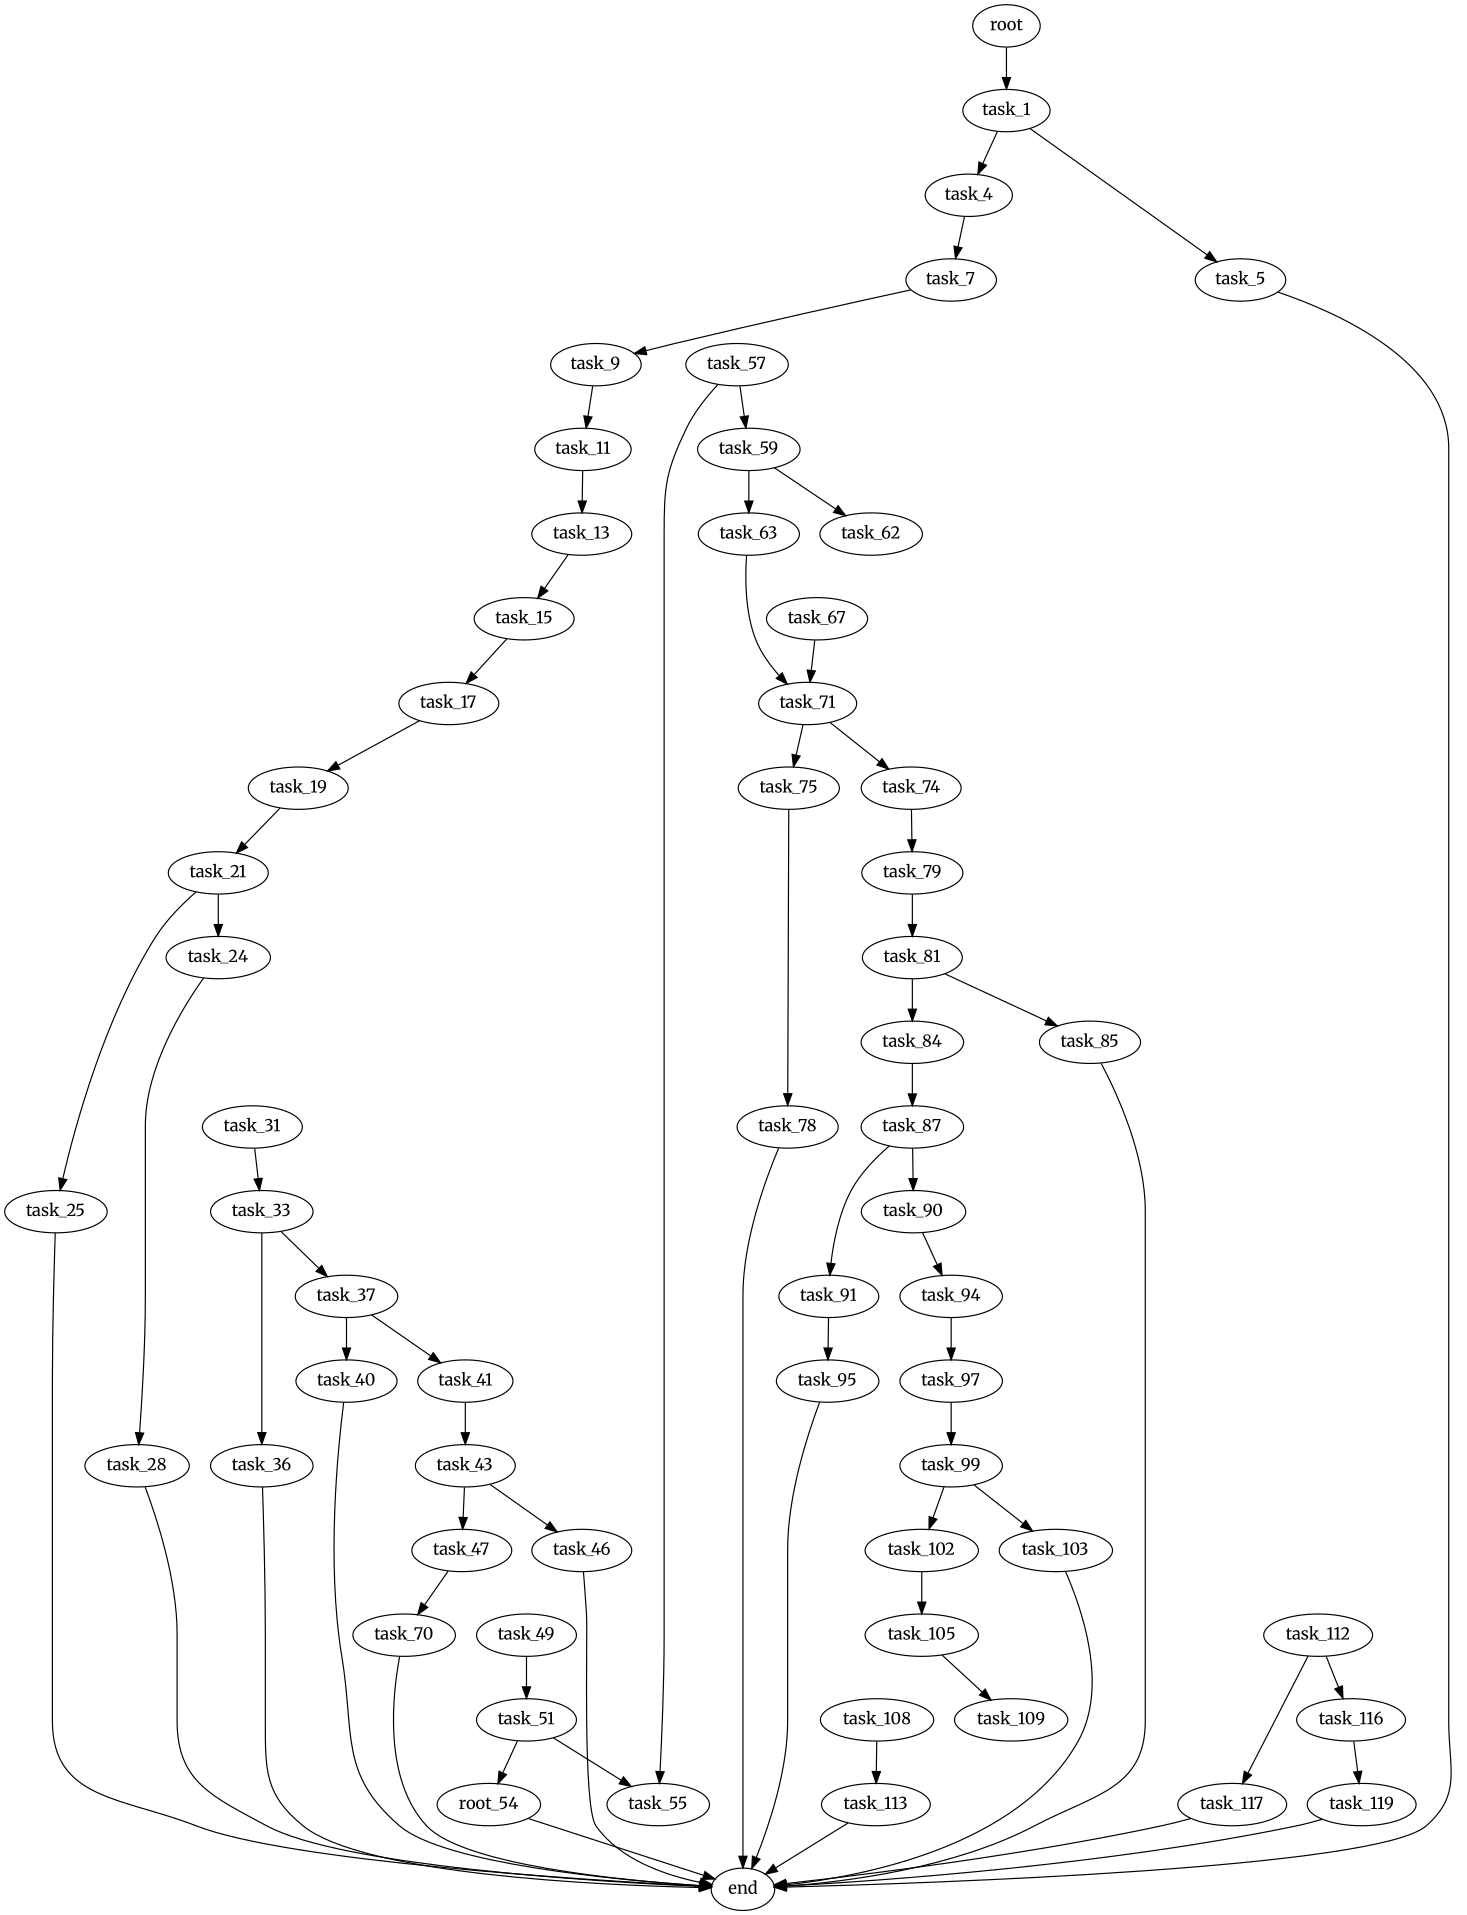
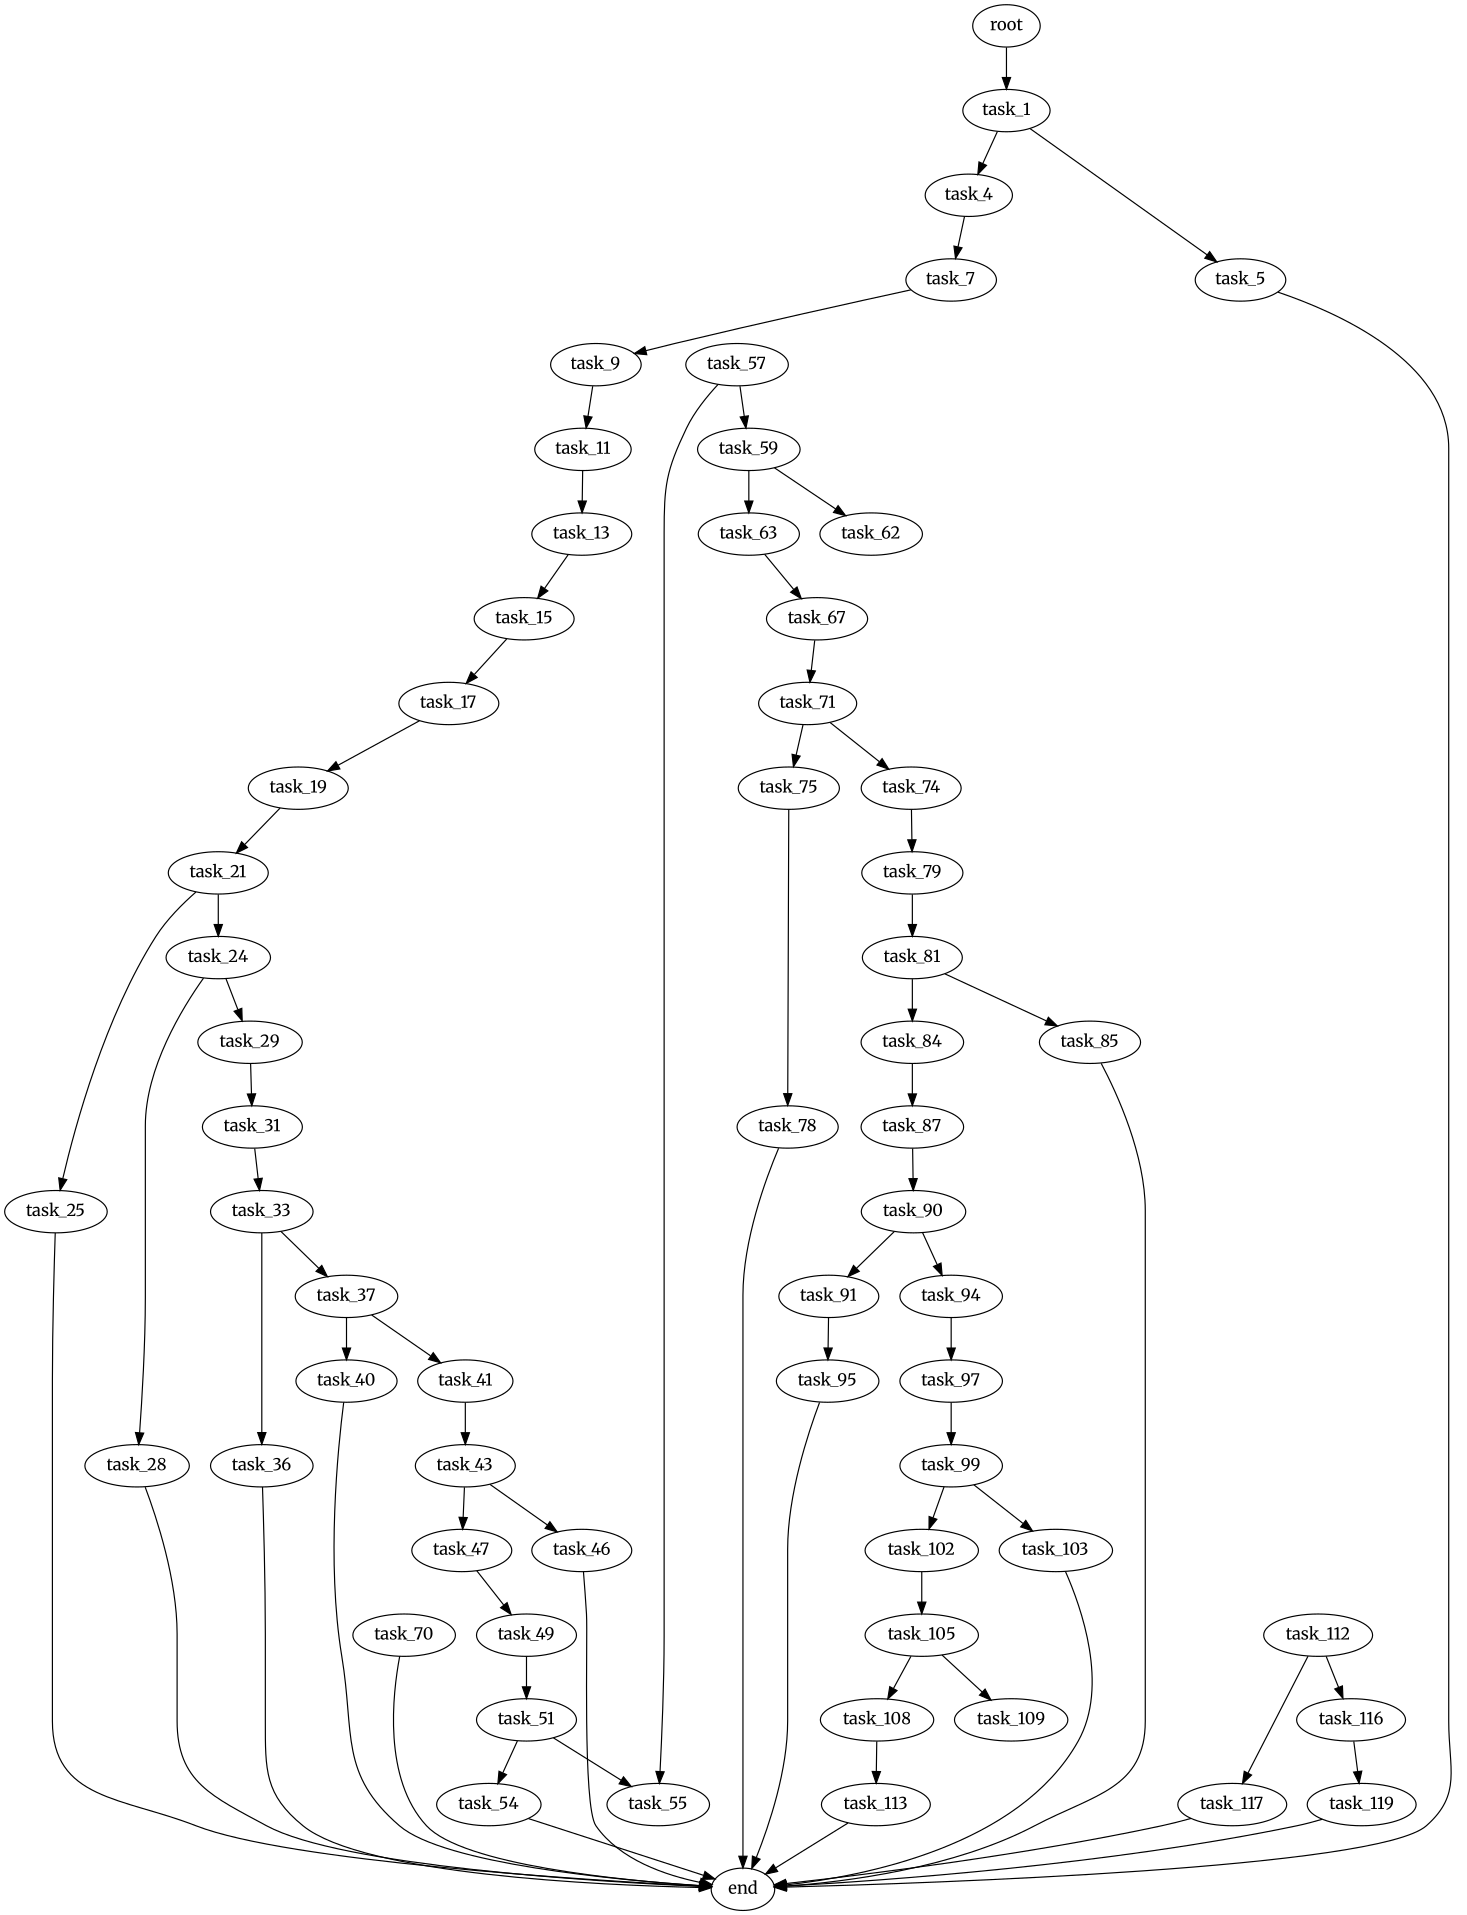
  digraph {
    fontname=Merriweather
    node [fontname=Merriweather]
    edge [fontname=Merriweather]
    root
    task_1
    task_4
    task_5
    task_7
    end
    task_9
    task_11
    task_13
    task_15
    task_17
    task_19
    task_21
    task_24
    task_25
    task_28
+   task_29
    task_31
    task_33
    task_36
    task_37
    task_40
    task_41
    task_43
    task_46
    task_47
    task_49
    task_51
-   task_54 [label=root_54]
+   task_54
    task_55
    task_57
    task_59
    task_62
    task_63
    task_67
    task_71
    task_70
    task_74
    task_75
    task_79
    task_78
    task_81
    task_84
    task_85
    task_87
    task_90
    task_91
    task_94
    task_95
    task_97
    task_99
    task_102
    task_103
    task_105
    task_108
    task_109
    task_113
    task_112
    task_116
    task_117
    task_119
    root -> task_1
    task_1 -> task_4
    task_1 -> task_5
    task_4 -> task_7
    task_5 -> end
    task_7 -> task_9
    task_9 -> task_11
    task_11 -> task_13
    task_13 -> task_15
    task_15 -> task_17
    task_17 -> task_19
    task_19 -> task_21
    task_21 -> task_24
    task_21 -> task_25
    task_24 -> task_28
+   task_24 -> task_29
    task_25 -> end
    task_28 -> end
+   task_29 -> task_31
    task_31 -> task_33
    task_33 -> task_36
    task_33 -> task_37
    task_36 -> end
    task_37 -> task_40
    task_37 -> task_41
    task_40 -> end
    task_41 -> task_43
    task_43 -> task_46
    task_43 -> task_47
    task_46 -> end
-   task_47 -> task_70
+   task_47 -> task_49
    task_49 -> task_51
    task_51 -> task_54
    task_51 -> task_55
    task_54 -> end
    task_57 -> task_55
    task_57 -> task_59
    task_59 -> task_62
    task_59 -> task_63
-   task_63 -> task_71
+   task_63 -> task_67
    task_67 -> task_71
    task_71 -> task_74
    task_71 -> task_75
    task_70 -> end
    task_74 -> task_79
    task_75 -> task_78
    task_79 -> task_81
    task_78 -> end
    task_81 -> task_84
    task_81 -> task_85
    task_84 -> task_87
    task_85 -> end
    task_87 -> task_90
-   task_87 -> task_91
+   task_90 -> task_91
    task_90 -> task_94
    task_91 -> task_95
    task_94 -> task_97
    task_95 -> end
    task_97 -> task_99
    task_99 -> task_102
    task_99 -> task_103
    task_102 -> task_105
    task_103 -> end
+   task_105 -> task_108
    task_105 -> task_109
    task_108 -> task_113
    task_113 -> end
    task_112 -> task_116
    task_112 -> task_117
    task_116 -> task_119
    task_117 -> end
    task_119 -> end
  }
